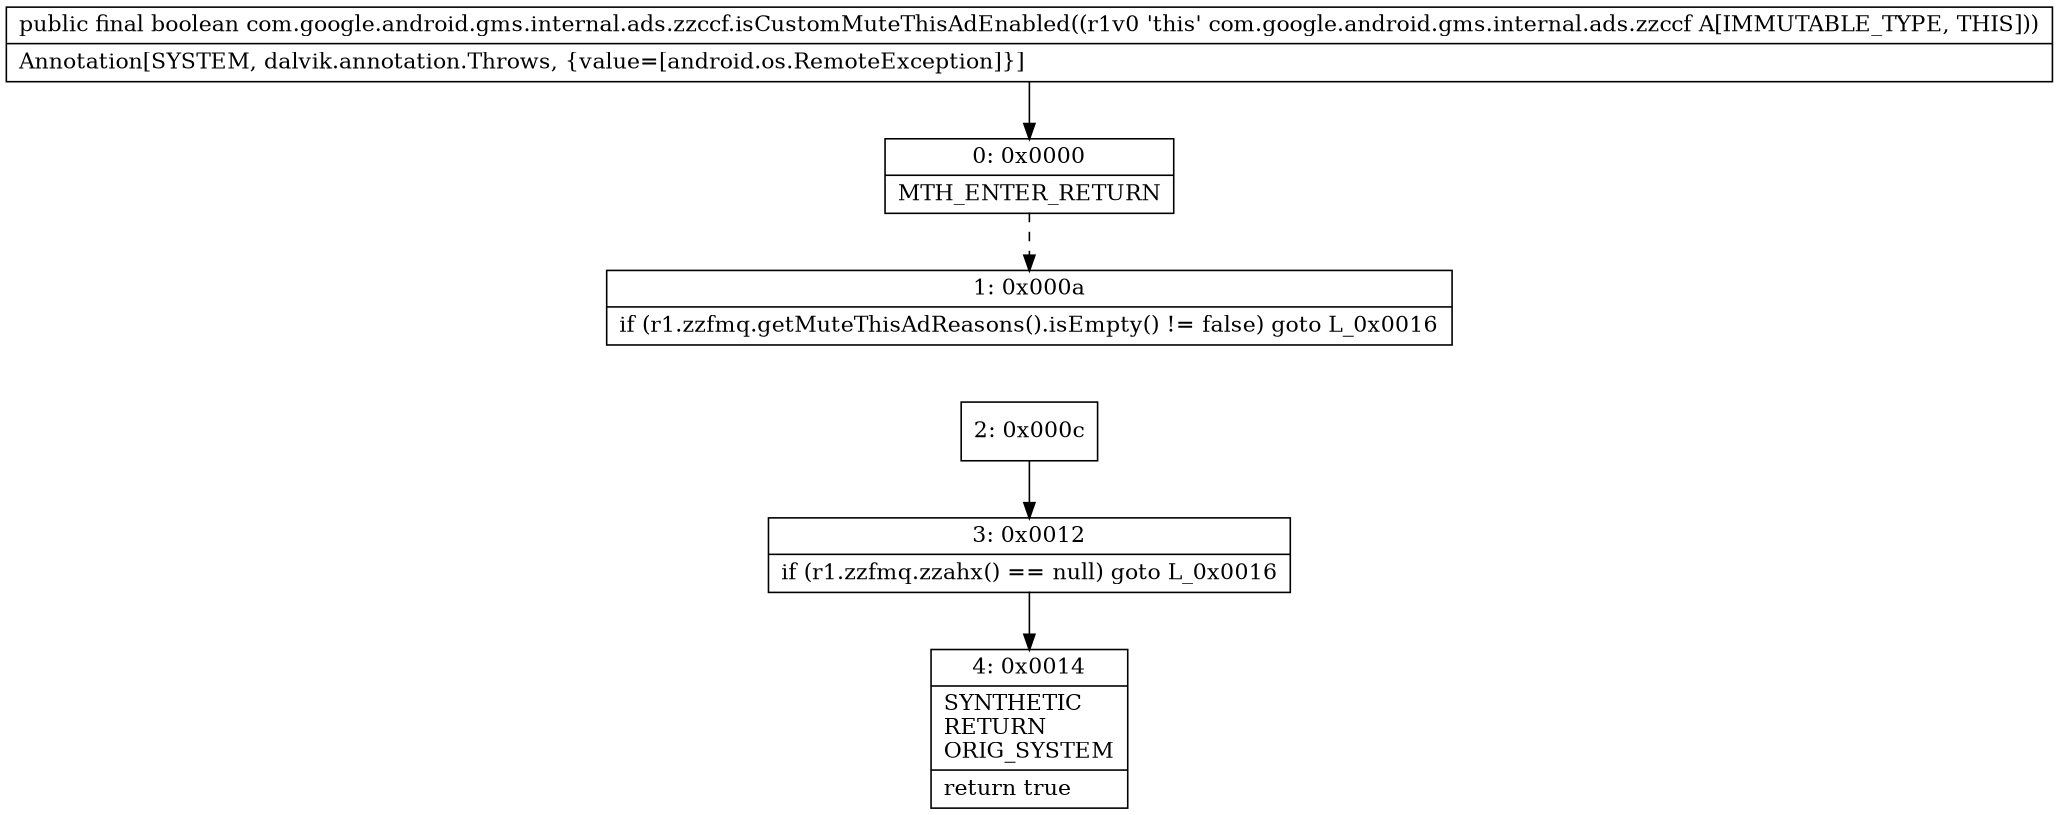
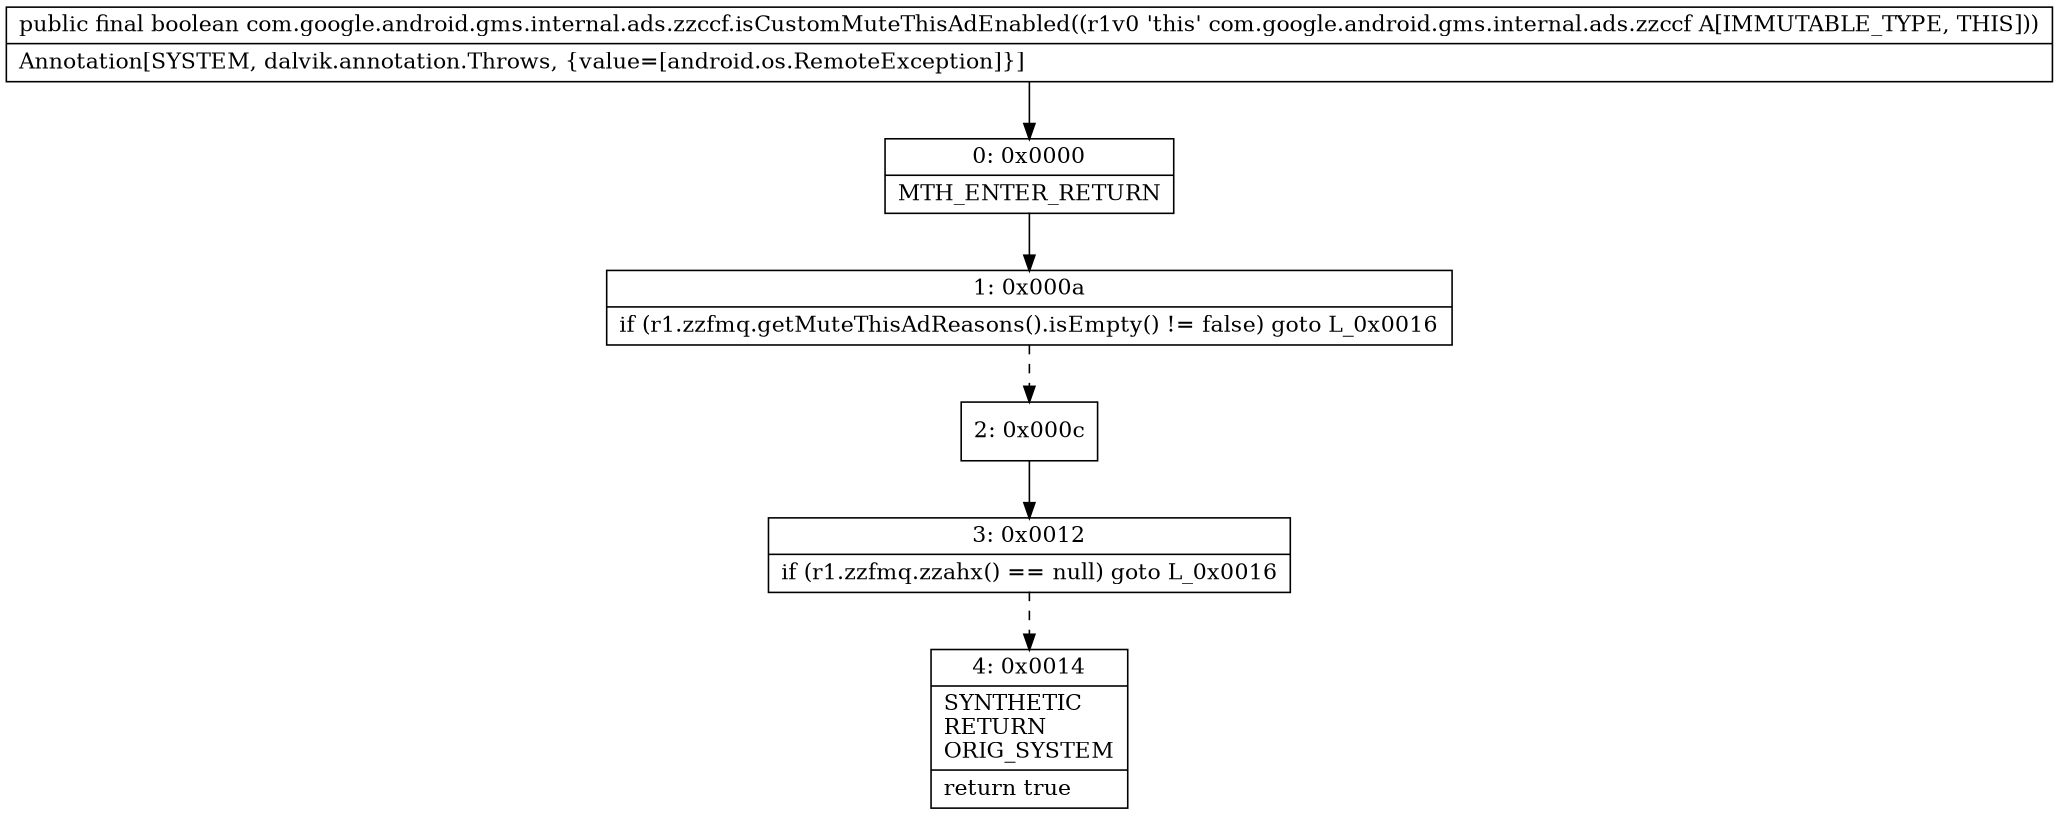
  digraph {
    node [shape=record]
    n1 [label="{0\:\ 0x0000|MTH_ENTER_RETURN\l}"]
    n2 [label="{1\:\ 0x000a|if (r1.zzfmq.getMuteThisAdReasons().isEmpty() != false) goto L_0x0016\l}"]
    n3 [label="{2\:\ 0x000c}"]
    n4 [label="{3\:\ 0x0012|if (r1.zzfmq.zzahx() == null) goto L_0x0016\l}"]
    n5 [label="{4\:\ 0x0014|SYNTHETIC\lRETURN\lORIG_SYSTEM\l|return true\l}"]
    n6 [label="{public final boolean com.google.android.gms.internal.ads.zzccf.isCustomMuteThisAdEnabled((r1v0 'this' com.google.android.gms.internal.ads.zzccf A[IMMUTABLE_TYPE, THIS]))  | Annotation[SYSTEM, dalvik.annotation.Throws, \{value=[android.os.RemoteException]\}]\l}"]
-   n1 -> n2 [style=dashed]
+   n1 -> n2
+   n2 -> n3 [style=dashed]
    n3 -> n4
-   n4 -> n5 [style=solid]
+   n4 -> n5 [style=dashed]
    n6 -> n1
  }
